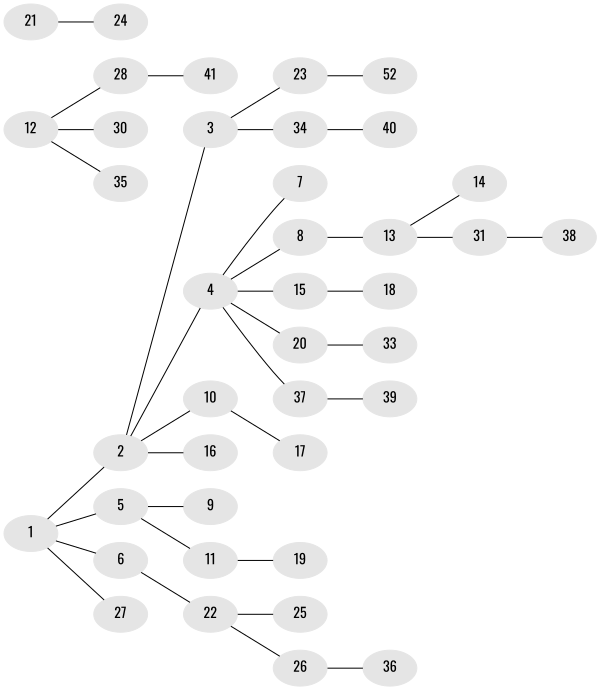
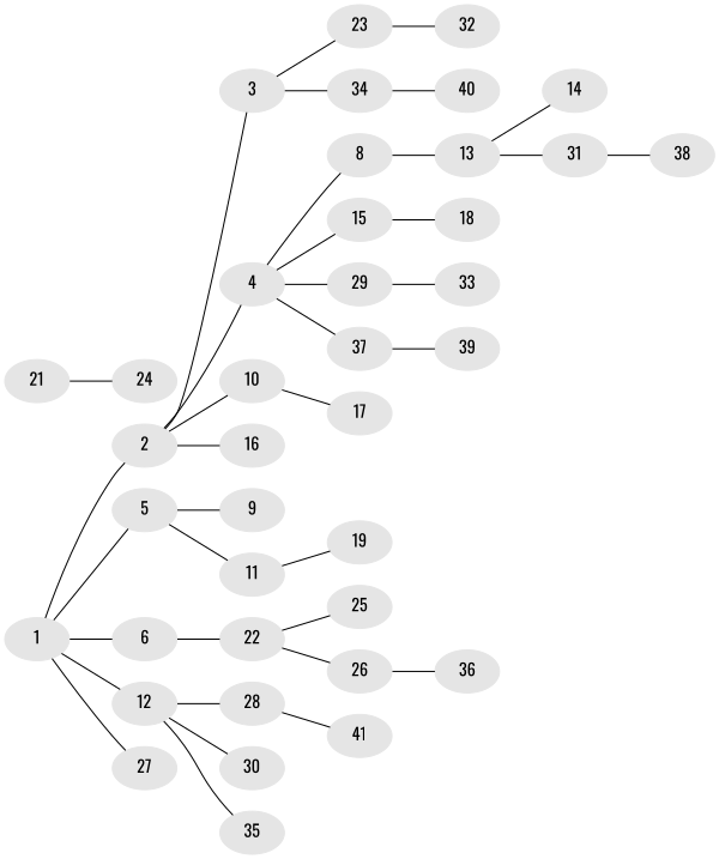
  graph {
    fontname=Oswald
    rankdir=LR
    node [color=gray90 fontname=Oswald style=filled]
    edge [fontname=Oswald weight=1.0]
    1
    2
    5
    6
    12
    27
    3
    4
    10
    16
    9
    11
    22
    28
    30
    35
    23
    34
-   7
    8
    15
-   29 [label=20]
+   29
    37
    17
-   32 [label=52]
+   32
    40
    13
    18
    33
    39
    19
    25
    26
    14
    31
    41
    38
    21
    24
    36
    1 -- 2
    1 -- 5
    1 -- 6
+   1 -- 12
    1 -- 27
    2 -- 3
    2 -- 4
    2 -- 10
    2 -- 16 [weight=3.0]
    5 -- 9 [weight=3.0]
    5 -- 11
    6 -- 22
    12 -- 28
    12 -- 30
    12 -- 35
    3 -- 23
    3 -- 34
-   4 -- 7 [weight=2.0]
    4 -- 8
    4 -- 15
    4 -- 29
    4 -- 37
    10 -- 17 [weight=2.0]
    11 -- 19
    22 -- 25
    22 -- 26
    28 -- 41
    23 -- 32
    34 -- 40
    8 -- 13
    15 -- 18 [weight=2.0]
    29 -- 33 [weight=2.0]
    37 -- 39 [weight=2.0]
    13 -- 14
    13 -- 31 [weight=2.0]
    26 -- 36
    31 -- 38
    21 -- 24
  }
